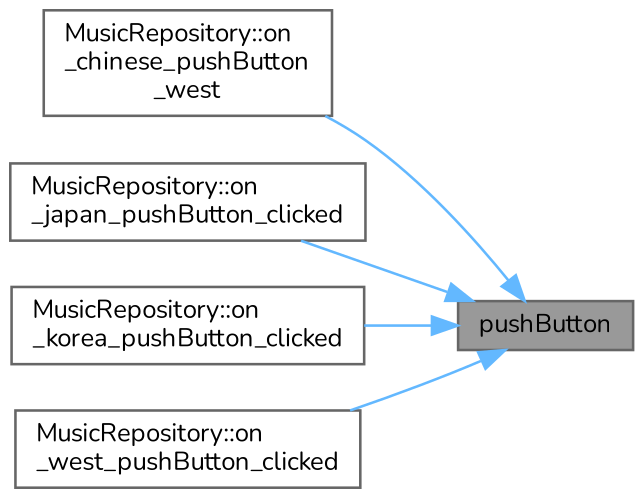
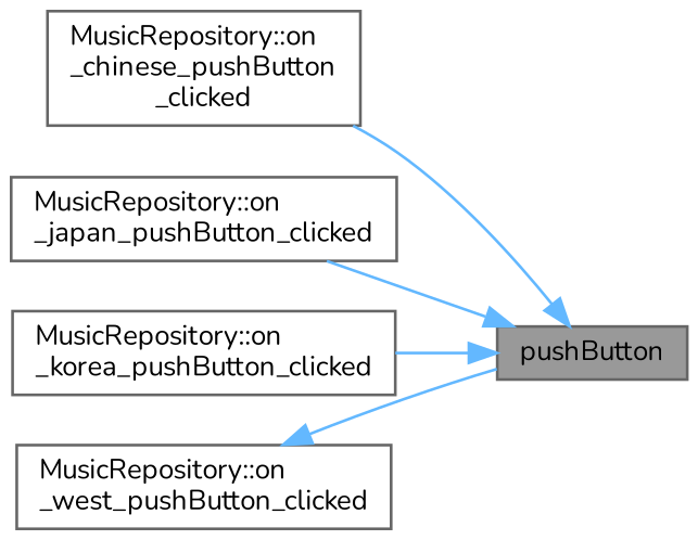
  digraph {
    fontname=Nunito
    rankdir=RL
    node [color=grey40 fillcolor=white fontname=Nunito fontsize=10 shape=box style=filled]
    edge [color=steelblue1 dir=back fontname=Nunito fontsize=10 labelfontname=Helvetica labelfontsize=10 style=solid]
    n1 [color=gray40 fillcolor=grey60 fontcolor=black height=0.2 label=pushButton width=0.4]
-   n2 [height=0.2 label="MusicRepository::on\l_chinese_pushButton\l_west" width=0.4]
+   n2 [height=0.2 label="MusicRepository::on\l_chinese_pushButton\l_clicked" width=0.4]
    n3 [height=0.2 label="MusicRepository::on\l_japan_pushButton_clicked" width=0.4]
    n4 [height=0.2 label="MusicRepository::on\l_korea_pushButton_clicked" width=0.4]
    n5 [height=0.2 label="MusicRepository::on\l_west_pushButton_clicked" width=0.4]
    n1 -> n2
    n1 -> n3
    n1 -> n4
-   n1 -> n5
+   n5 -> n1
  }
